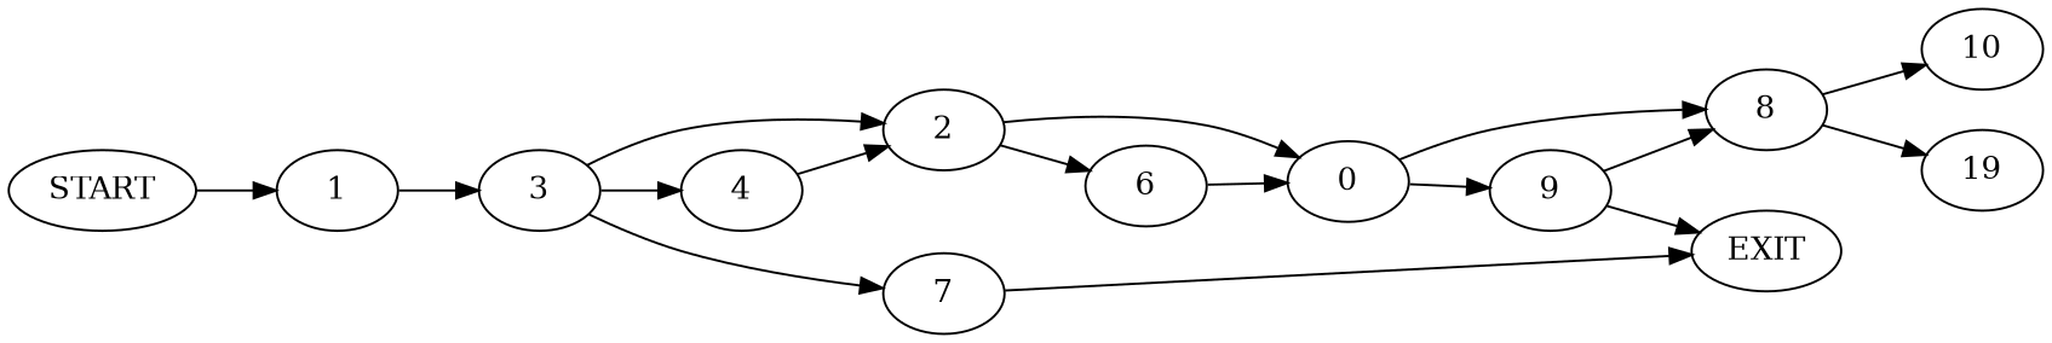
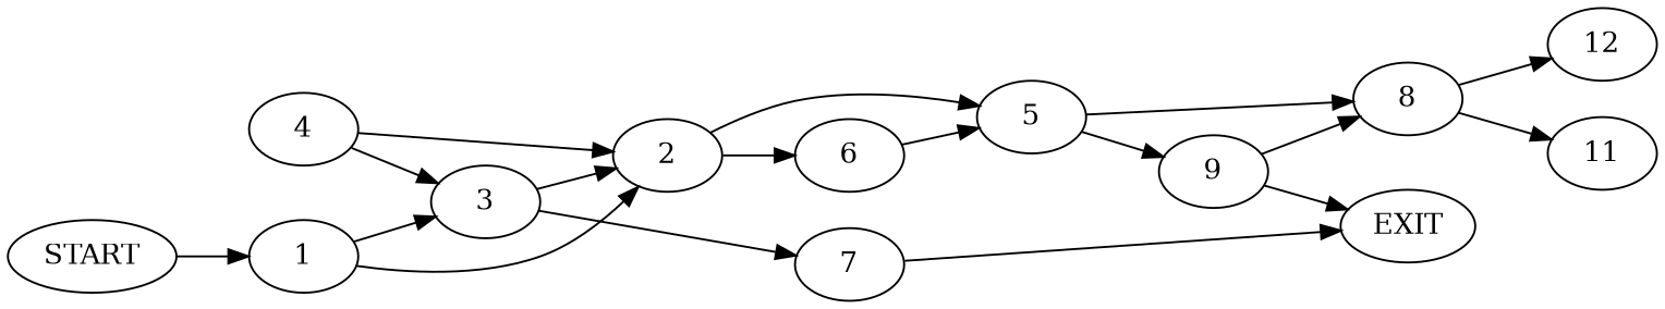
  digraph {
    rankdir=LR
    n1 [label=START]
    1
    2
    3
    n5 [label=EXIT]
-   5 [label=0]
+   5
    6
    4
    7
    8
    9
-   10
-   11 [label=19]
+   10 [label=12]
+   11
    n1 -> 1
+   1 -> 2
    1 -> 3
    2 -> 5
    2 -> 6
    3 -> 2
-   3 -> 4
+   4 -> 3
    3 -> 7
    5 -> 8
    5 -> 9
    6 -> 5
    4 -> 2
    7 -> n5
    8 -> 10
    8 -> 11
    9 -> n5
    9 -> 8
  }
